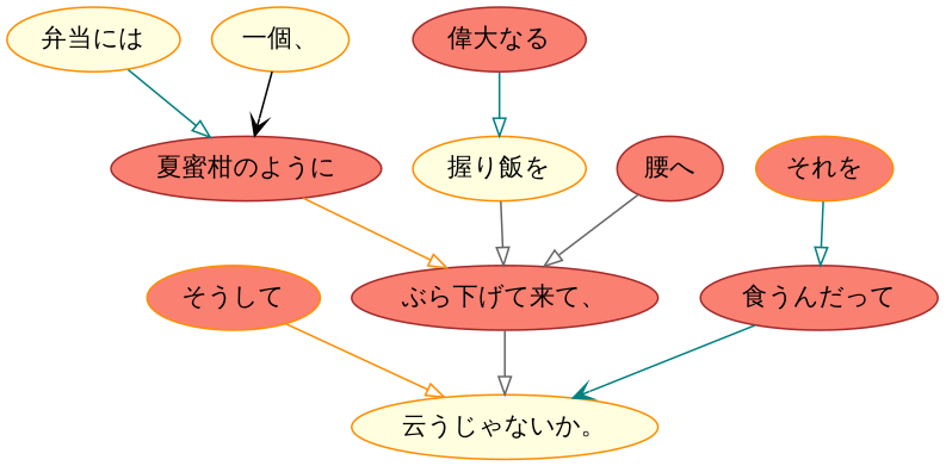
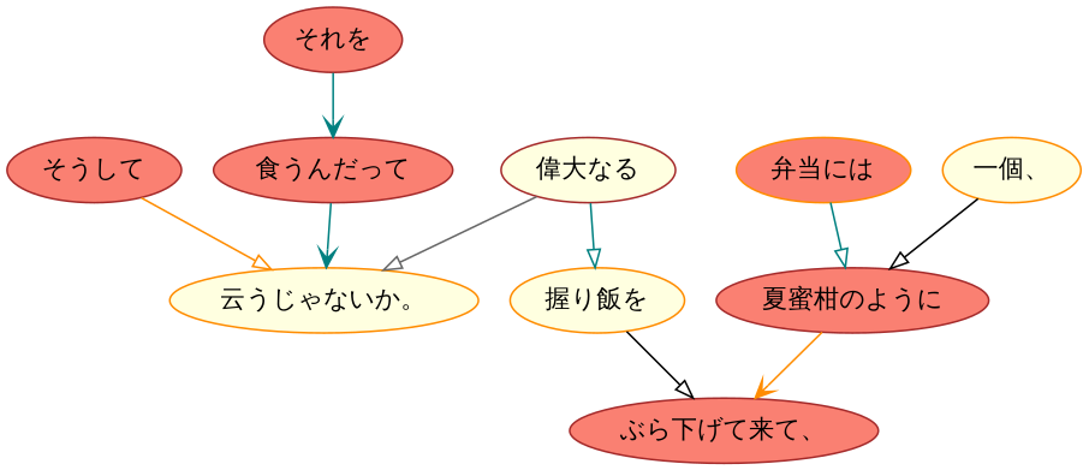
  digraph {
    fontname=Merriweather
    node [color=brown fillcolor=salmon fontname=Merriweather style=filled]
    edge [arrowhead=onormal color=teal fontname=Merriweather]
-   n1 [color=darkorange label="そうして"]
+   n1 [label="そうして"]
    n2 [color=darkorange fillcolor=lightyellow label="云うじゃないか。"]
-   n3 [color=darkorange fillcolor=lightyellow label="弁当には"]
+   n3 [color=darkorange label="弁当には"]
    n4 [label="夏蜜柑のように"]
-   n5 [label="偉大なる"]
+   n5 [fillcolor=lightyellow label="偉大なる"]
    n6 [color=darkorange fillcolor=lightyellow label="握り飯を"]
    n7 [label="ぶら下げて来て、"]
    n8 [color=darkorange fillcolor=lightyellow label="一個、"]
-   n9 [label="腰へ"]
-   n10 [color=darkorange label="それを"]
+   n10 [label="それを"]
    n11 [label="食うんだって"]
    n1 -> n2 [color=darkorange]
    n3 -> n4
-   n4 -> n7 [color=darkorange]
+   n4 -> n7 [arrowhead=vee color=darkorange]
    n5 -> n6
-   n6 -> n7 [color=gray40]
-   n7 -> n2 [color=gray40]
-   n8 -> n4 [arrowhead=vee color=black]
-   n9 -> n7 [color=gray40]
-   n10 -> n11
+   n6 -> n7 [color=black]
+   n5 -> n2 [color=gray40]
+   n8 -> n4 [color=black]
+   n10 -> n11 [arrowhead=vee]
    n11 -> n2 [arrowhead=vee]
  }
